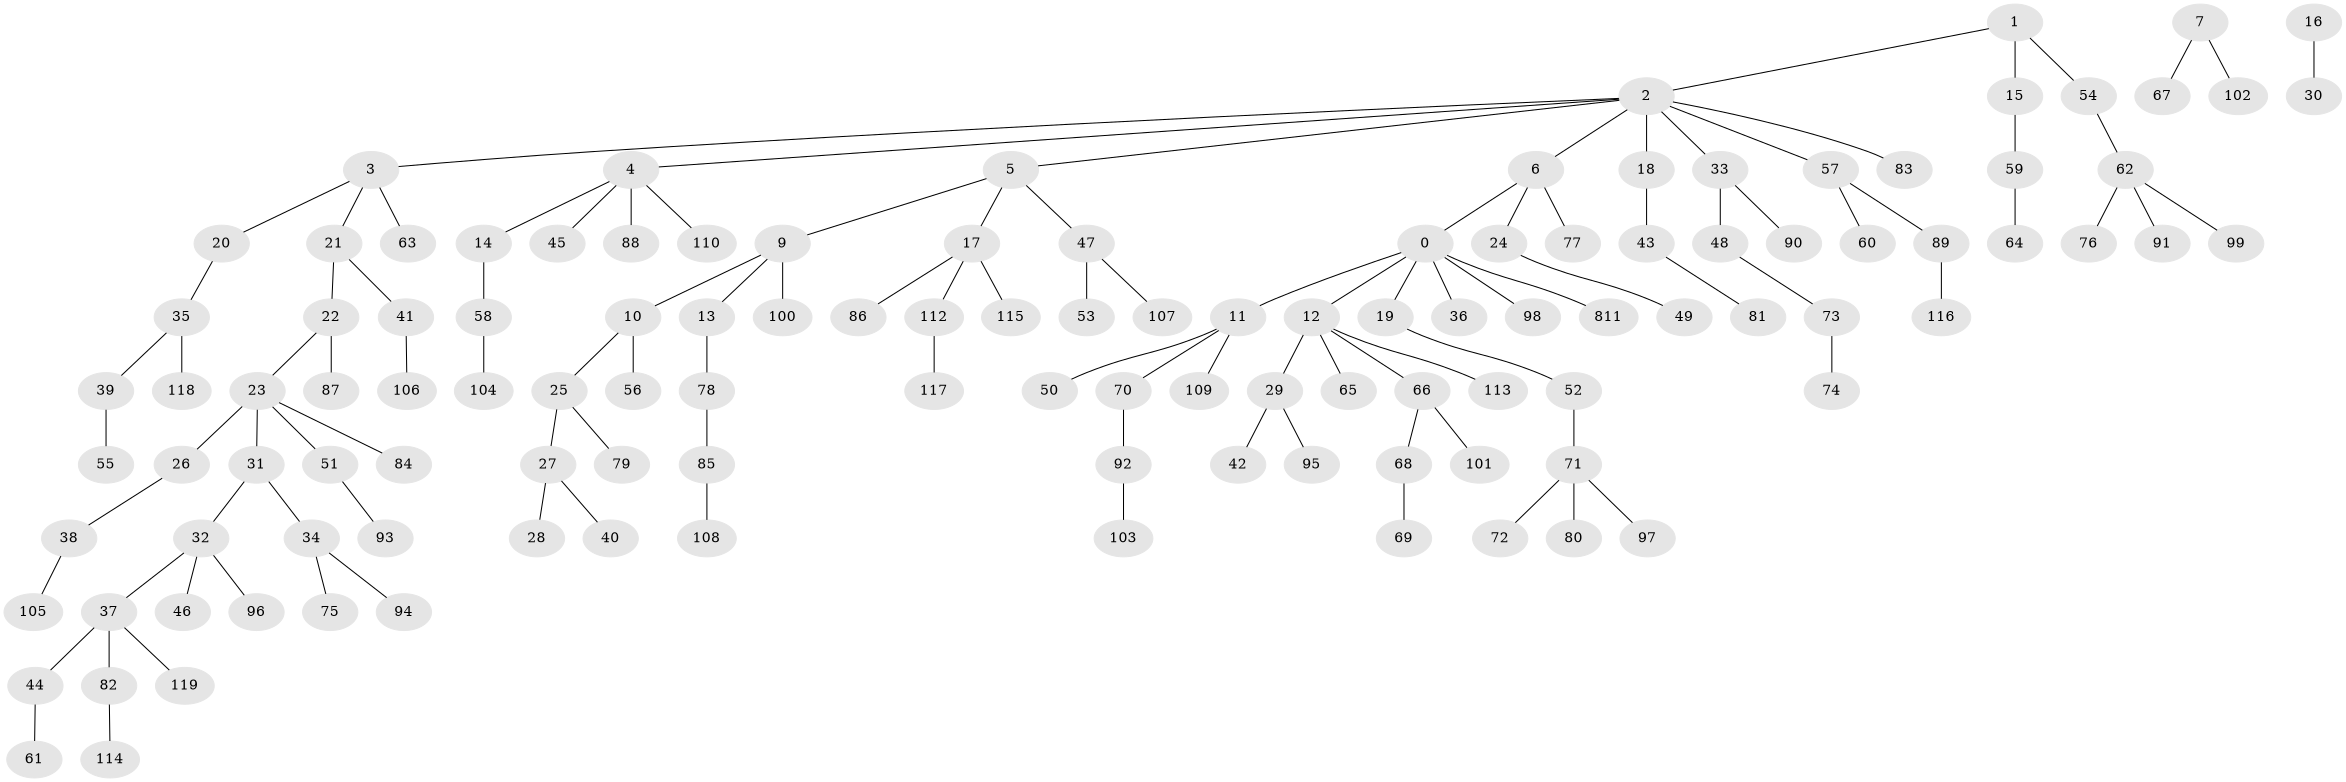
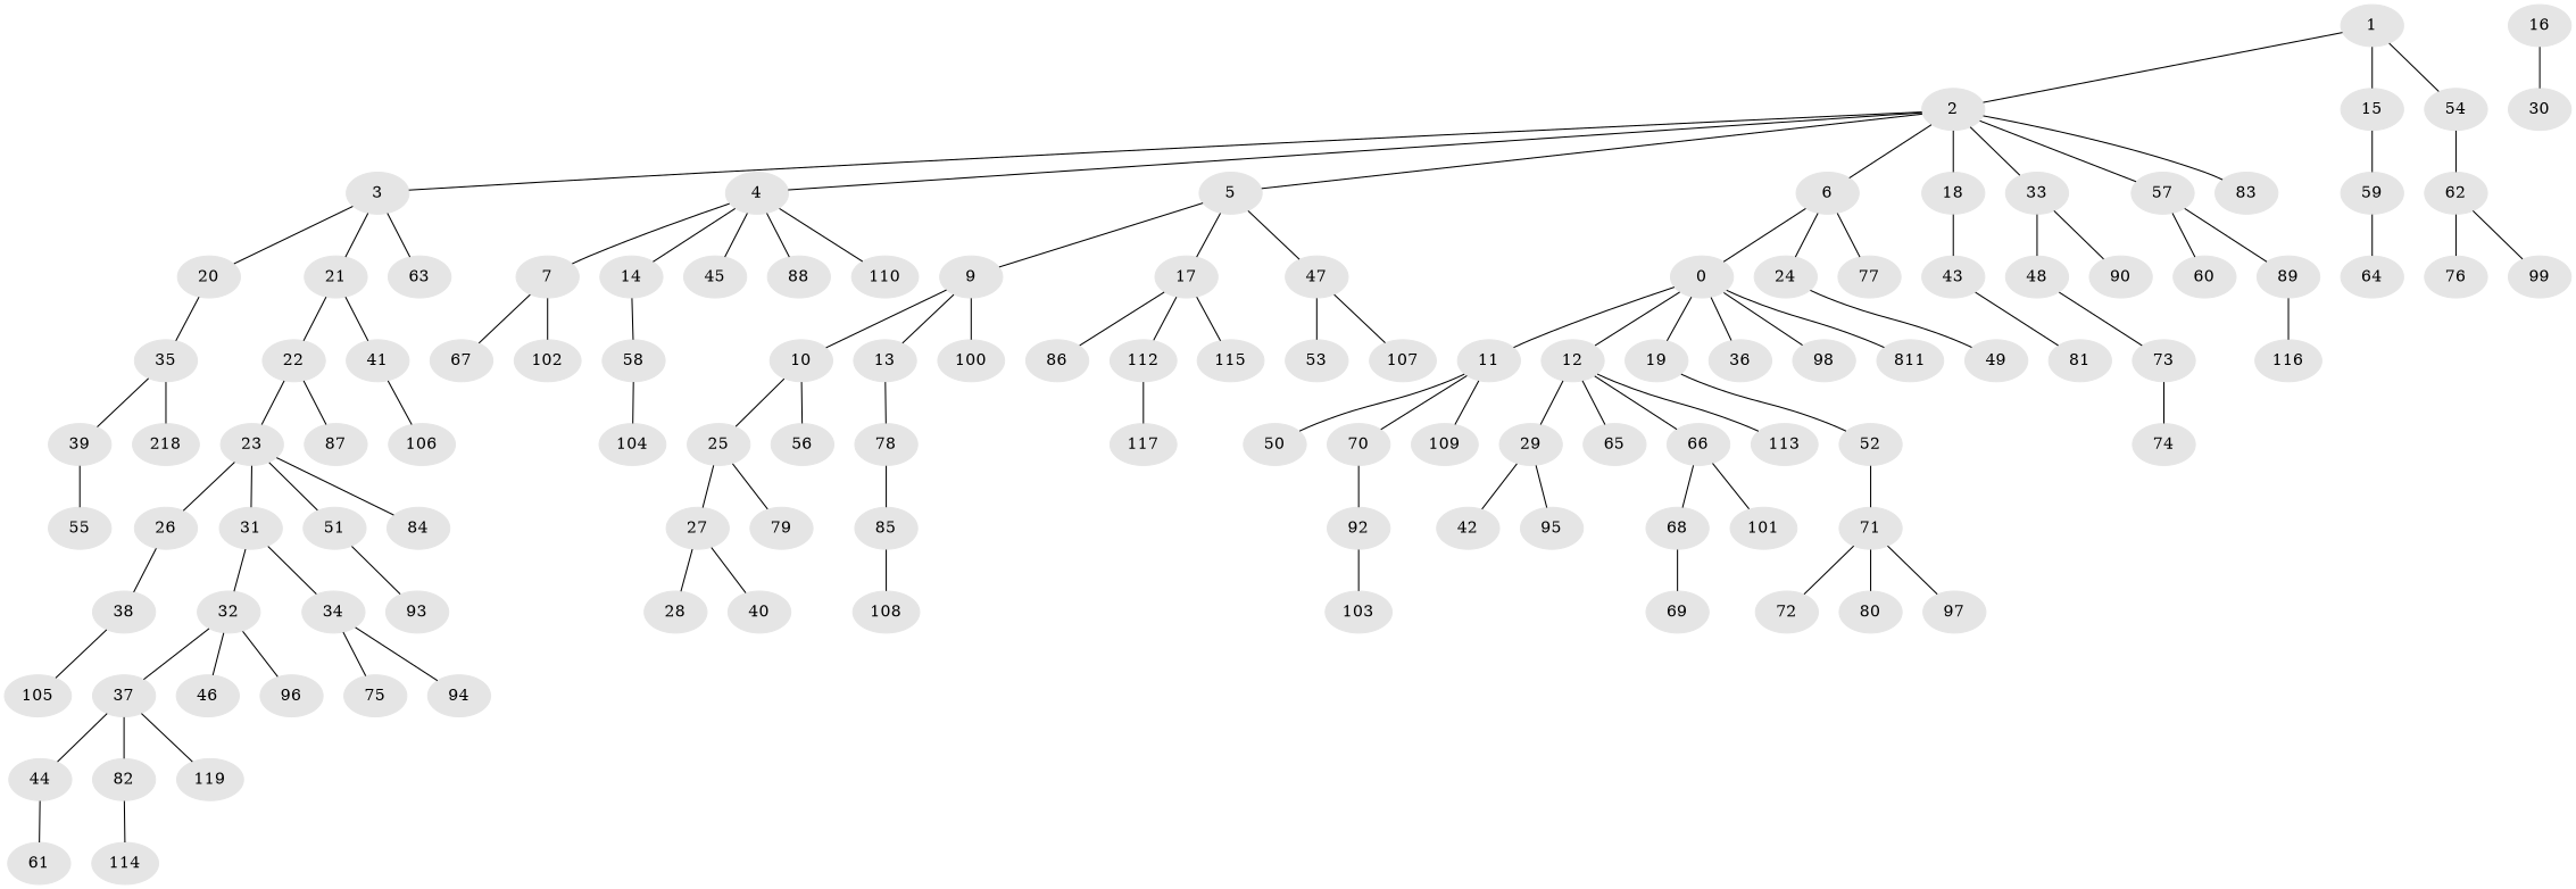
  graph {
    node [color=gray90 style=filled]
    1
    2
    15
    54
    3
    4
    5
    6
    18
    33
    57
    83
    59
    62
    20
    21
    63
    7
    14
    45
    88
    110
    9
    17
    47
    n26 [label=0]
    24
    77
    43
    48
    90
    60
    89
    35
    22
    41
    67
    102
    58
    10
    13
    100
    86
    112
    115
    53
    107
    11
    12
    19
    36
    98
    n53 [label=811]
    49
    50
    70
    109
    29
    65
    66
    113
    52
    25
    56
    78
    27
    79
    16
    30
    92
    42
    95
    68
    101
    85
    104
    64
    117
    81
    71
    39
-   118
+   118 [label=218]
    23
    87
    106
    26
    31
    51
    84
    38
    32
    34
    93
    28
    40
    105
    37
    46
    96
    75
    94
    44
    82
    119
    73
    55
    61
    114
    74
    72
    80
    97
    76
-   91
    99
    116
    69
    103
    108
    1 -- 2
    1 -- 15
    1 -- 54
    2 -- 3
    2 -- 4
    2 -- 5
    2 -- 6
    2 -- 18
    2 -- 33
    2 -- 57
    2 -- 83
    15 -- 59
    54 -- 62
    3 -- 20
    3 -- 21
    3 -- 63
+   4 -- 7
    4 -- 14
    4 -- 45
    4 -- 88
    4 -- 110
    5 -- 9
    5 -- 17
    5 -- 47
    6 -- n26
    6 -- 24
    6 -- 77
    18 -- 43
    33 -- 48
    33 -- 90
    57 -- 60
    57 -- 89
    59 -- 64
    62 -- 76
-   62 -- 91
    62 -- 99
    20 -- 35
    21 -- 22
    21 -- 41
    7 -- 67
    7 -- 102
    14 -- 58
    9 -- 10
    9 -- 13
    9 -- 100
    17 -- 86
    17 -- 112
    17 -- 115
    47 -- 53
    47 -- 107
    n26 -- 11
    n26 -- 12
    n26 -- 19
    n26 -- 36
    n26 -- 98
    n26 -- n53
    24 -- 49
    43 -- 81
    48 -- 73
    89 -- 116
    35 -- 39
    35 -- 118
    22 -- 23
    22 -- 87
    41 -- 106
    58 -- 104
    10 -- 25
    10 -- 56
    13 -- 78
    112 -- 117
    11 -- 50
    11 -- 70
    11 -- 109
    12 -- 29
    12 -- 65
    12 -- 66
    12 -- 113
    19 -- 52
    70 -- 92
    29 -- 42
    29 -- 95
    66 -- 68
    66 -- 101
    52 -- 71
    25 -- 27
    25 -- 79
    78 -- 85
    27 -- 28
    27 -- 40
    16 -- 30
    92 -- 103
    68 -- 69
    85 -- 108
    71 -- 72
    71 -- 80
    71 -- 97
    39 -- 55
    23 -- 26
    23 -- 31
    23 -- 51
    23 -- 84
    26 -- 38
    31 -- 32
    31 -- 34
    51 -- 93
    38 -- 105
    32 -- 37
    32 -- 46
    32 -- 96
    34 -- 75
    34 -- 94
    37 -- 44
    37 -- 82
    37 -- 119
    44 -- 61
    82 -- 114
    73 -- 74
  }
